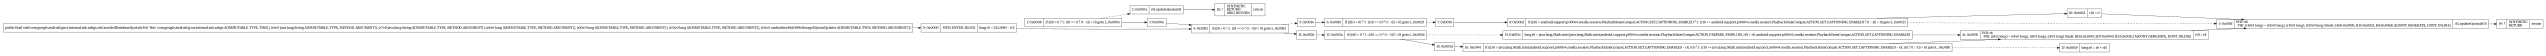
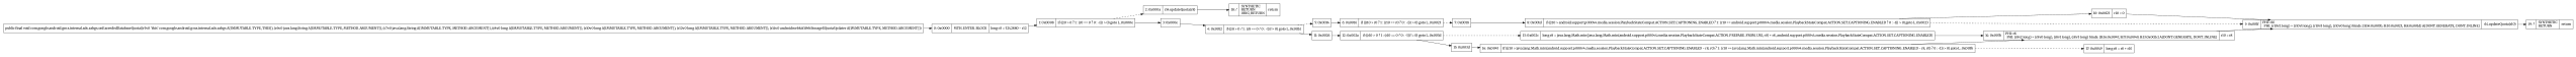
  digraph {
    fontname=Merriweather
    rankdir=LR
    node [fontname=Merriweather shape=record]
    edge [fontname=Merriweather]
    n1 [label="{0\:\ 0x0000|MTH_ENTER_BLOCK\l|long r0 = 5242880 \- r12\l}"]
    n2 [label="{1\:\ 0x0008|if ((r0 \> 0 ? 1 : (r0 == 0 ? 0 : \-1)) \> 0) goto L_0x000e\l}"]
    n3 [label="{2\:\ 0x000a|r14.updateQuota(r8)\l}"]
    n4 [label="{3\:\ 0x000e}"]
    n5 [label="{18\:\ ?|SYNTHETIC\lRETURN\lORIG_RETURN\l|return\l}"]
    n6 [label="{4\:\ 0x0012|if ((r8 \> 0 ? 1 : (r8 == 0 ? 0 : \-1)) != 0) goto L_0x0026\l}"]
    n7 [label="{5\:\ 0x0014}"]
    n8 [label="{11\:\ 0x0026}"]
    n9 [label="{6\:\ 0x0016|if ((r10 \> r0 ? 1 : (r10 == r0 ? 0 : \-1)) \> 0) goto L_0x0023\l}"]
    n10 [label="{12\:\ 0x002a|if ((r10 \> 0 ? 1 : (r10 == 0 ? 0 : \-1)) != 0) goto L_0x003d\l}"]
    n11 [label="{7\:\ 0x0018}"]
    n12 [label="{8\:\ 0x001d|if ((r10 \> android.support.p000v4.media.session.PlaybackStateCompat.ACTION_SET_CAPTIONING_ENABLED ? 1 : (r10 == android.support.p000v4.media.session.PlaybackStateCompat.ACTION_SET_CAPTIONING_ENABLED ? 0 : \-1)) \> 0) goto L_0x0023\l}"]
    n13 [label="{10\:\ 0x0023|r10 = 0\l}"]
    n14 [label="{9\:\ 0x001f|PHI: r10 \l  PHI: (r10v2 long) = (r10v1 long), (r10v3 long), (r10v0 long) binds: [B:14:0x003b, B:10:0x0023, B:8:0x001d] A[DONT_GENERATE, DONT_INLINE]\l|r14.updateQuota(r10)\l}"]
    n15 [label="{19\:\ ?|SYNTHETIC\lRETURN\l|return\l}"]
    n16 [label="{13\:\ 0x002c|long r8 = java.lang.Math.min(java.lang.Math.min(android.support.p000v4.media.session.PlaybackStateCompat.ACTION_PREPARE_FROM_URI, r0) + r8, android.support.p000v4.media.session.PlaybackStateCompat.ACTION_SET_CAPTIONING_ENABLED)\l}"]
    n17 [label="{15\:\ 0x003d}"]
    n18 [label="{14\:\ 0x003b|PHI: r8 \l  PHI: (r8v2 long) = (r8v0 long), (r8v1 long), (r8v3 long) binds: [B:16:0x0047, B:17:0x0049, B:13:0x002c] A[DONT_GENERATE, DONT_INLINE]\l|r10 = r8\l}"]
    n19 [label="{16\:\ 0x0047|if ((r10 \> java.lang.Math.min(android.support.p000v4.media.session.PlaybackStateCompat.ACTION_SET_CAPTIONING_ENABLED \- r8, r0) ? 1 : (r10 == java.lang.Math.min(android.support.p000v4.media.session.PlaybackStateCompat.ACTION_SET_CAPTIONING_ENABLED \- r8, r0) ? 0 : \-1)) \> 0) goto L_0x003b\l}"]
    n20 [label="{17\:\ 0x0049|long r8 = r8 + r10\l}"]
    n21 [label="{public final void com.google.android.gms.internal.ads.zzbgs.onExceededDatabaseQuota((r5v0 'this' com.google.android.gms.internal.ads.zzbgs A[IMMUTABLE_TYPE, THIS]), (r6v0 java.lang.String A[IMMUTABLE_TYPE, METHOD_ARGUMENT]), (r7v0 java.lang.String A[IMMUTABLE_TYPE, METHOD_ARGUMENT]), (r8v0 long A[IMMUTABLE_TYPE, METHOD_ARGUMENT]), (r10v0 long A[IMMUTABLE_TYPE, METHOD_ARGUMENT]), (r12v0 long A[IMMUTABLE_TYPE, METHOD_ARGUMENT]), (r14v0 android.webkit.WebStorage$QuotaUpdater A[IMMUTABLE_TYPE, METHOD_ARGUMENT])) }"]
-   n1 -> n6
+   n1 -> n2
    n2 -> n3 [style=dashed]
    n2 -> n4
    n3 -> n5
    n4 -> n6
    n6 -> n7 [style=dashed]
    n6 -> n8
    n7 -> n9
    n8 -> n10
    n9 -> n11 [style=dashed]
    n10 -> n16 [style=dashed]
    n10 -> n17
    n11 -> n12
    n12 -> n13
    n12 -> n14 [style=dashed]
    n13 -> n14
    n14 -> n15
    n16 -> n18
    n17 -> n19
    n18 -> n14
    n19 -> n18
    n19 -> n20 [style=dashed]
    n21 -> n1
  }
